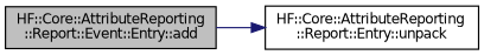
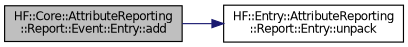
  digraph {
    rankdir=LR
    node [color=black fontname=Helvetica fontsize=10 shape=record style=filled]
    n1 [fillcolor=grey75 fontcolor=black height=0.2 label="HF::Core::AttributeReporting\l::Report::Event::Entry::add" width=0.4]
-   n2 [fillcolor=white height=0.2 label="HF::Core::AttributeReporting\l::Report::Entry::unpack" width=0.4]
+   n2 [fillcolor=white height=0.2 label="HF::Entry::AttributeReporting\l::Report::Entry::unpack" width=0.4]
    n1 -> n2 [color=midnightblue fontname=Helvetica fontsize=10 labelfontname=Helvetica labelfontsize=10 style=solid]
  }
